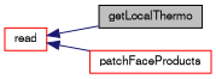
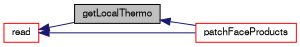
  digraph {
    rankdir=LR
    node [color=red fontname=FreeSans fontsize=10 shape=record]
    edge [color=midnightblue dir=back fontname=FreeSans fontsize=10 labelfontname=FreeSans labelfontsize=10 style=solid]
    n1 [color=black fillcolor=grey75 fontcolor=black height=0.2 label=getLocalThermo style=filled width=0.4]
    n2 [height=0.2 label=patchFaceProducts width=0.4]
    n3 [height=0.2 label=read width=0.4]
+   n1 -> n2
    n3 -> n1
    n3 -> n2
  }
